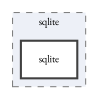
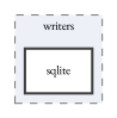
  digraph {
    compound=true
    rankdir=LR
    fontname="EB Garamond"
    n1 [color=grey25 fillcolor=white fontname="EB Garamond" fontsize=10 label=sqlite shape=box style="filled,bold,"]
    subgraph cluster_1 {
      bgcolor="#edf0f7"
      fontsize=10
-     label=sqlite
+     label=writers
      pencolor=grey50
      style="filled,dashed,"
      n1
    }
  }
